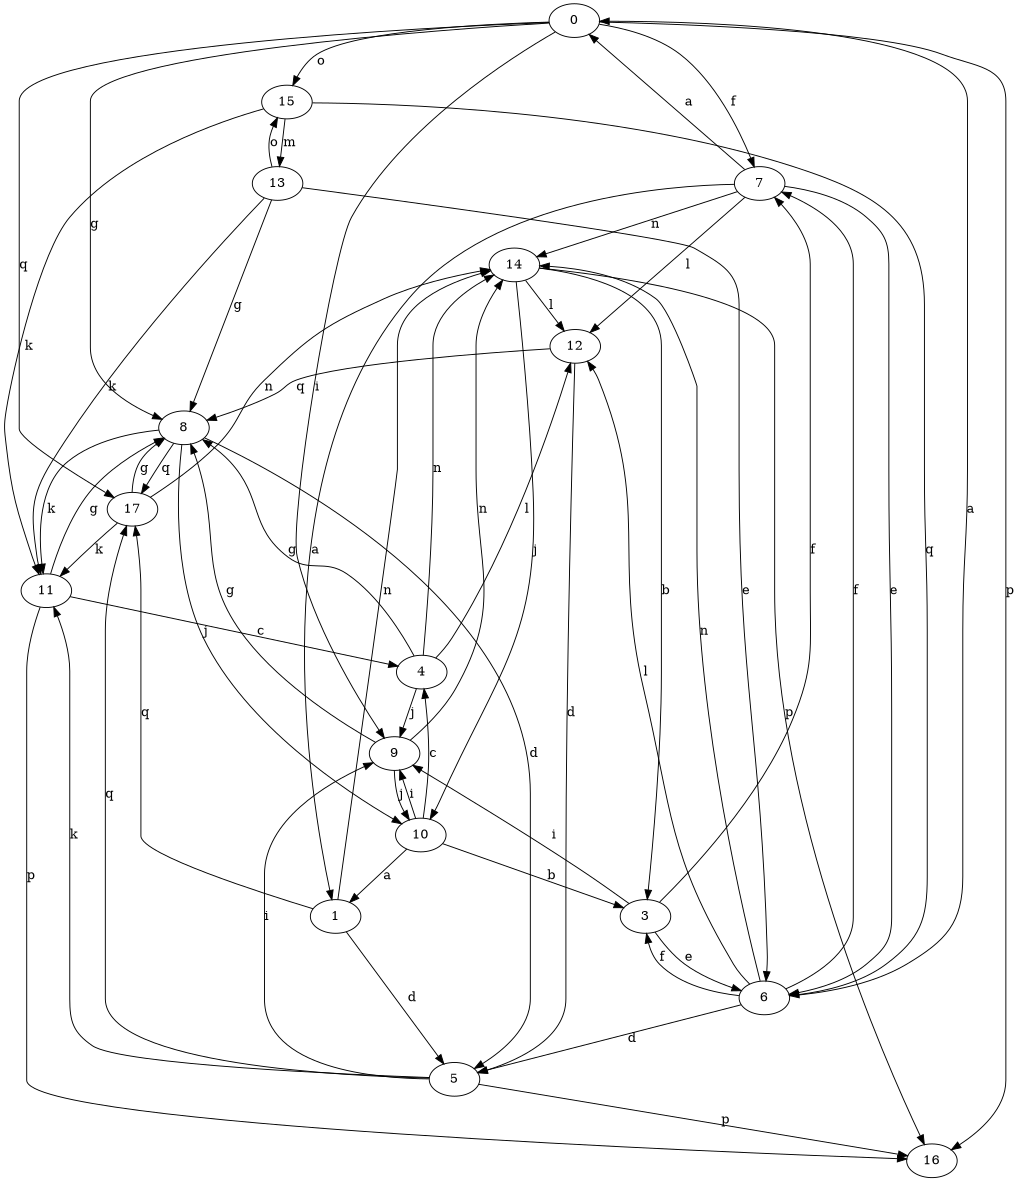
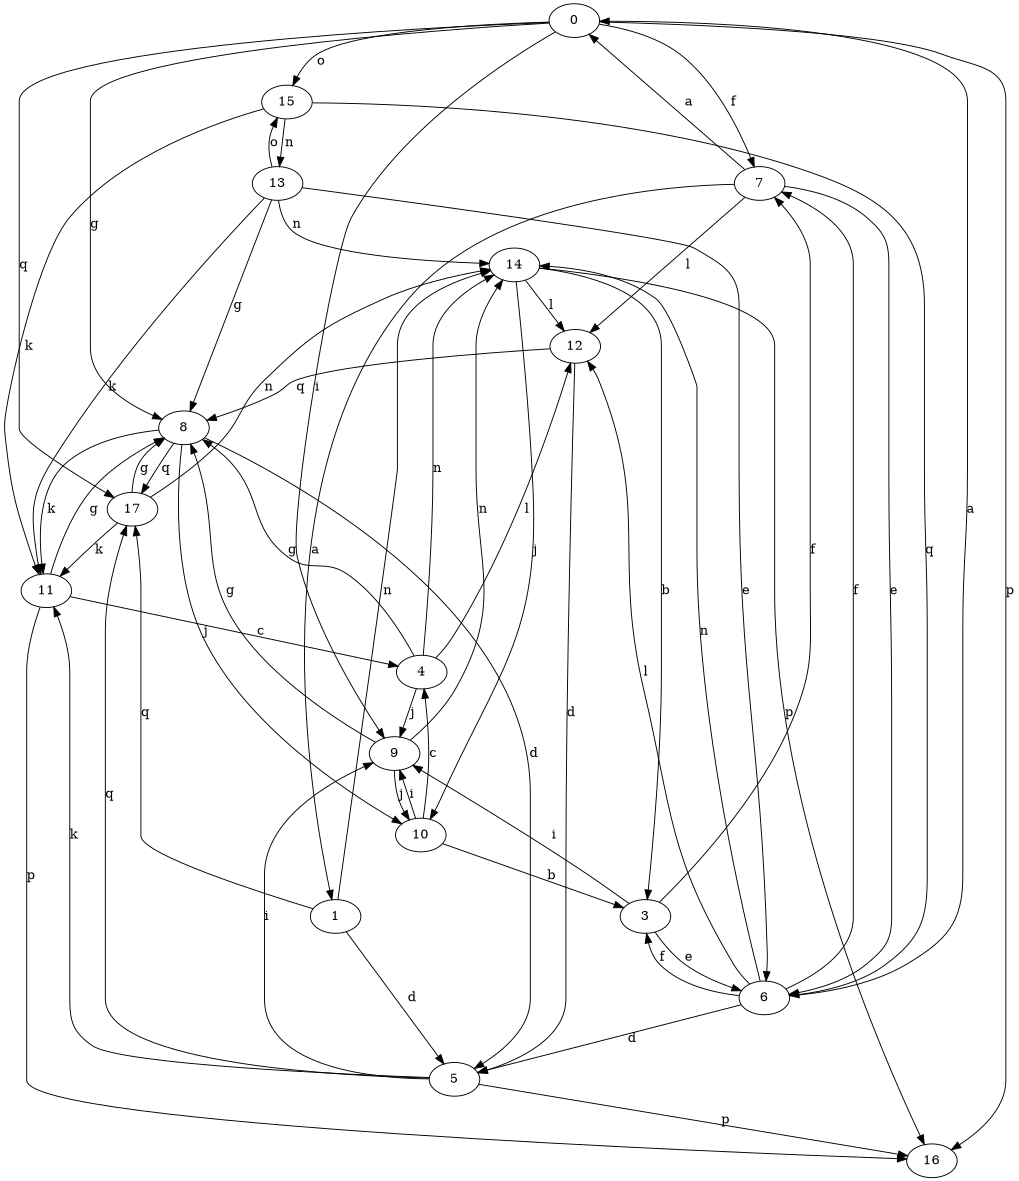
  strict digraph {
    0
    7
    8
    9
    15
    16
    17
    1
    6
    12
    5
    10
    11
    14
    13
    3
    4
    0 -> 7 [label=f]
    0 -> 8 [label=g]
    0 -> 9 [label=i]
    0 -> 15 [label=o]
    0 -> 16 [label=p]
    0 -> 17 [label=q]
    7 -> 0 [label=a]
    7 -> 1 [label=a]
    7 -> 6 [label=e]
    7 -> 12 [label=l]
    8 -> 17 [label=q]
    8 -> 5 [label=d]
    8 -> 10 [label=j]
    8 -> 11 [label=k]
    9 -> 8 [label=g]
    9 -> 10 [label=j]
    9 -> 14 [label=n]
    15 -> 6 [label=q]
    15 -> 11 [label=k]
-   15 -> 13 [label=m]
+   15 -> 13 [label=n]
    17 -> 8 [label=g]
    17 -> 11 [label=k]
    17 -> 14 [label=n]
    1 -> 17 [label=q]
    1 -> 5 [label=d]
    1 -> 14 [label=n]
    6 -> 0 [label=a]
    6 -> 7 [label=f]
    6 -> 12 [label=l]
    6 -> 5 [label=d]
    6 -> 14 [label=n]
    6 -> 3 [label=f]
    12 -> 8 [label=q]
    12 -> 5 [label=d]
    5 -> 9 [label=i]
    5 -> 16 [label=p]
    5 -> 17 [label=q]
    5 -> 11 [label=k]
    10 -> 9 [label=i]
-   10 -> 1 [label=a]
    10 -> 3 [label=b]
    10 -> 4 [label=c]
    11 -> 8 [label=g]
    11 -> 16 [label=p]
    11 -> 4 [label=c]
    14 -> 16 [label=p]
    14 -> 12 [label=l]
    14 -> 10 [label=j]
    14 -> 3 [label=b]
    13 -> 8 [label=g]
    13 -> 15 [label=o]
    13 -> 6 [label=e]
    13 -> 11 [label=k]
-   7 -> 14 [label=n]
+   13 -> 14 [label=n]
    3 -> 7 [label=f]
    3 -> 9 [label=i]
    3 -> 6 [label=e]
    4 -> 8 [label=g]
    4 -> 9 [label=j]
    4 -> 12 [label=l]
    4 -> 14 [label=n]
  }
